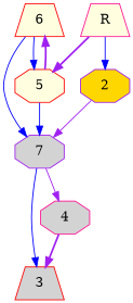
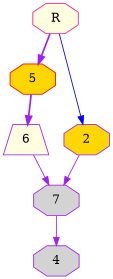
  digraph {
    node [color=red fillcolor=lightgrey shape=octagon style=filled]
    edge [color=purple style=solid]
-   3 [shape=trapezium]
-   6 [fillcolor=lightyellow shape=trapezium]
+   6 [color=purple fillcolor=lightyellow shape=trapezium]
    7 [color=purple]
-   5 [fillcolor=lightyellow]
+   5 [fillcolor=gold]
    2 [color=purple fillcolor=gold]
-   4 [color=deeppink]
-   R [color=deeppink fillcolor=lightyellow shape=trapezium]
-   6 -> 7 [color=blue]
-   6 -> 5 [color=blue]
-   7 -> 3 [color=blue]
+   4 [color=purple]
+   R [color=deeppink fillcolor=lightyellow]
+   6 -> 7
    7 -> 4
    5 -> 6 [style=bold]
-   5 -> 7 [color=blue]
    2 -> 7
-   4 -> 3 [style=bold]
    R -> 5 [style=bold]
    R -> 2 [color=blue]
  }
